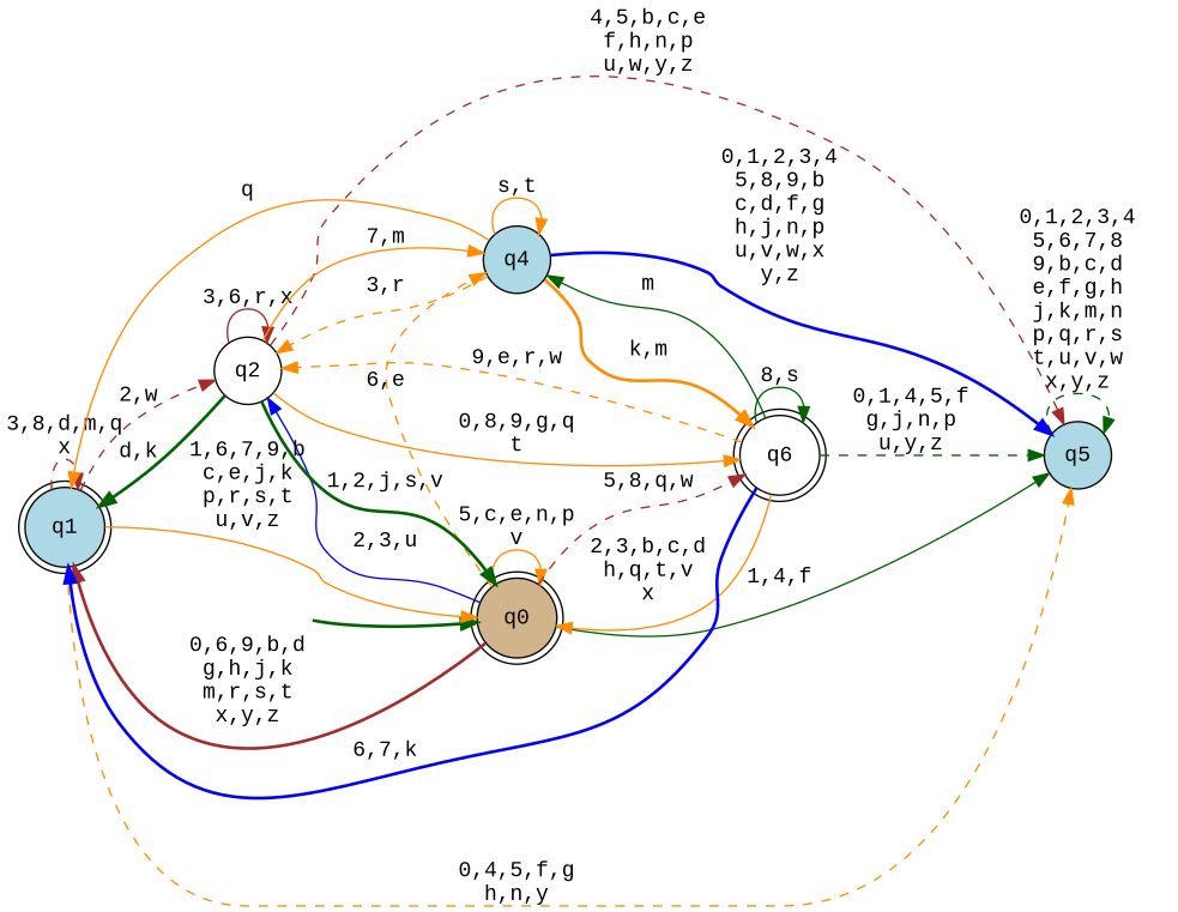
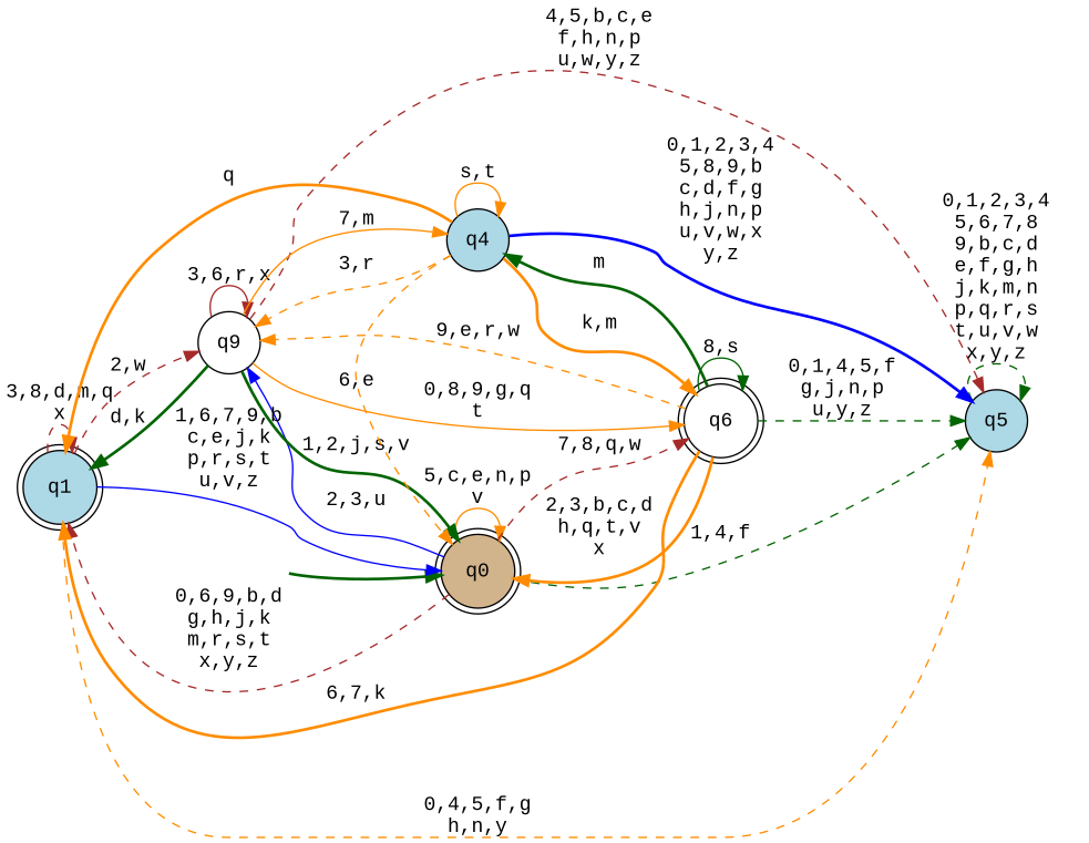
  digraph {
    fontname="Liberation Mono"
    rankdir=LR
    node [fontname="Liberation Mono" shape=doublecircle style="rounded,filled" color=black fillcolor=lightblue]
    edge [color=darkorange fontname="Liberation Mono" style=solid]
    __start0 [height=0 shape=none style=invis width=0 color="" fillcolor=""]
    n2 [fillcolor=tan label=q0]
    n3 [label=q1]
-   n4 [fillcolor=white label=q2 shape=circle style=filled]
+   n4 [fillcolor=white label=q9 shape=circle style=filled]
    n5 [fillcolor=white label=q6]
    n6 [label=q5 shape=circle style=filled]
    n7 [label=q4 shape=circle style=filled]
    subgraph cluster_1 {
      nodesep=0.15
      ranksep=0.15
      style=invis
      __start0
      n2
    }
    __start0 -> n2 [color=darkgreen penwidth=2]
    n2 -> n2 [label="5,c,e,n,p\nv"]
-   n2 -> n3 [color=brown label="0,6,9,b,d\ng,h,j,k\nm,r,s,t\nx,y,z" style=bold]
+   n2 -> n3 [color=brown label="0,6,9,b,d\ng,h,j,k\nm,r,s,t\nx,y,z" style=dashed]
    n2 -> n4 [color=blue label="2,3,u"]
-   n2 -> n5 [color=brown label="5,8,q,w" style=dashed]
-   n2 -> n6 [color=darkgreen label="1,4,f"]
-   n3 -> n2 [label="1,6,7,9,b\nc,e,j,k\np,r,s,t\nu,v,z"]
+   n2 -> n5 [color=brown label="7,8,q,w" style=dashed]
+   n2 -> n6 [color=darkgreen label="1,4,f" style=dashed]
+   n3 -> n2 [color=blue label="1,6,7,9,b\nc,e,j,k\np,r,s,t\nu,v,z"]
    n3 -> n3 [color=brown label="3,8,d,m,q\nx" style=dashed]
    n3 -> n4 [color=brown label="2,w" style=dashed]
    n3 -> n6 [label="0,4,5,f,g\nh,n,y" style=dashed]
    n4 -> n2 [color=darkgreen label="1,2,j,s,v" style=bold]
    n4 -> n3 [color=darkgreen label="d,k" style=bold]
    n4 -> n4 [color=brown label="3,6,r,x"]
    n4 -> n5 [label="0,8,9,g,q\nt"]
    n4 -> n6 [color=brown label="4,5,b,c,e\nf,h,n,p\nu,w,y,z" style=dashed]
    n4 -> n7 [label="7,m"]
-   n5 -> n2 [label="2,3,b,c,d\nh,q,t,v\nx"]
-   n5 -> n3 [color=blue label="6,7,k" style=bold]
+   n5 -> n2 [label="2,3,b,c,d\nh,q,t,v\nx" style=bold]
+   n5 -> n3 [label="6,7,k" style=bold]
    n5 -> n4 [label="9,e,r,w" style=dashed]
    n5 -> n5 [color=darkgreen label="8,s"]
    n5 -> n6 [color=darkgreen label="0,1,4,5,f\ng,j,n,p\nu,y,z" style=dashed]
-   n5 -> n7 [color=darkgreen label=m]
+   n5 -> n7 [color=darkgreen label=m style=bold]
    n6 -> n6 [color=darkgreen label="0,1,2,3,4\n5,6,7,8\n9,b,c,d\ne,f,g,h\nj,k,m,n\np,q,r,s\nt,u,v,w\nx,y,z" style=dashed]
-   n2 -> n7 [label="6,e" style=dashed]
-   n7 -> n3 [label=q]
+   n7 -> n2 [label="6,e" style=dashed]
+   n7 -> n3 [label=q style=bold]
    n7 -> n4 [label="3,r" style=dashed]
    n7 -> n5 [label="k,m" style=bold]
    n7 -> n6 [color=blue label="0,1,2,3,4\n5,8,9,b\nc,d,f,g\nh,j,n,p\nu,v,w,x\ny,z" style=bold]
    n7 -> n7 [label="s,t"]
  }
